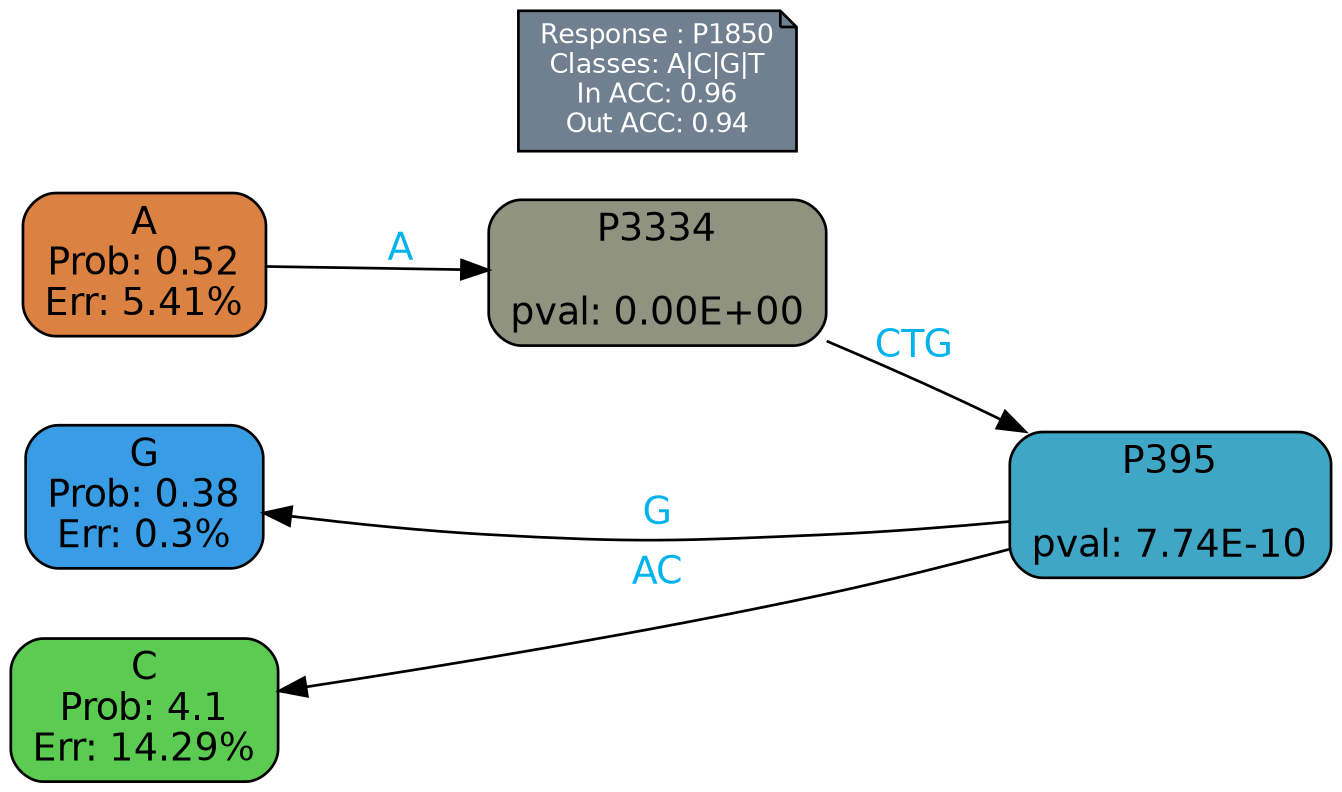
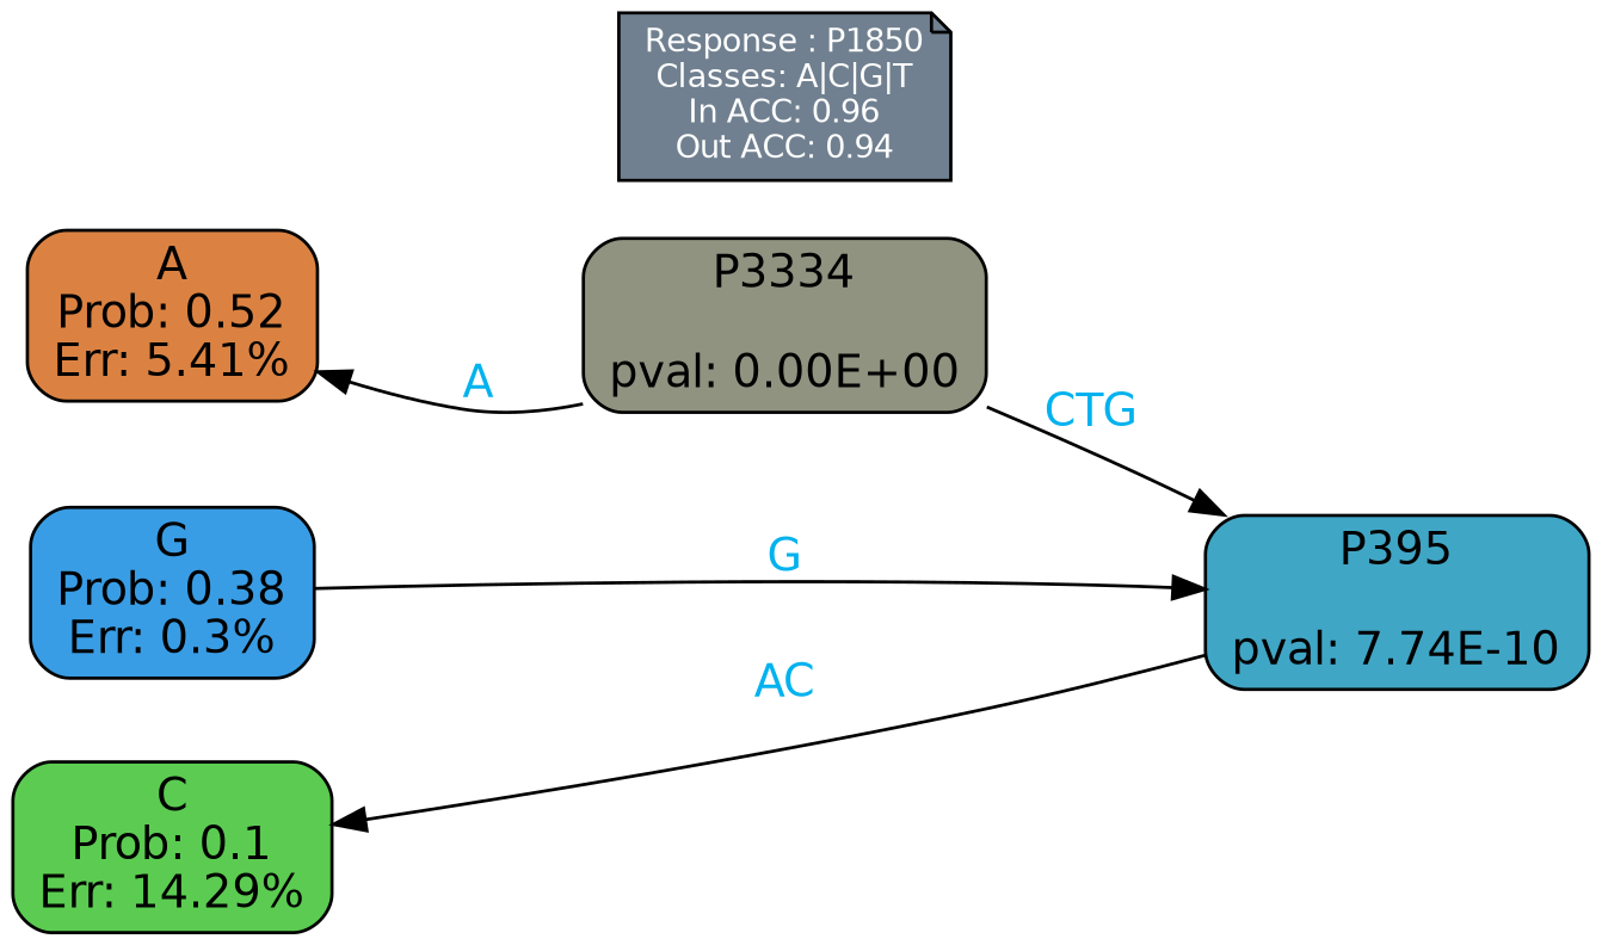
  digraph {
    rankdir=LR
    ranksep=equally
    splines=polylines
    node [color=black fontname=helvetica shape=box style="filled, rounded"]
    edge [fontcolor=deepskyblue2 fontname=helvetica]
    n1 [fillcolor="#db8242" label="A\nProb: 0.52\nErr: 5.41%"]
-   n2 [fillcolor="#5bcc51" label="C\nProb: 4.1\nErr: 14.29%"]
+   n2 [fillcolor="#5bcc51" label="C\nProb: 0.1\nErr: 14.29%"]
    n3 [fillcolor="#399de5" label="G\nProb: 0.38\nErr: 0.3%"]
    n4 [align=left fillcolor=slategray fontcolor=white fontsize=10 label="Response : P1850\nClasses: A|C|G|T\nIn ACC: 0.96\nOut ACC: 0.94\n" shape=note style=filled]
    n5 [fillcolor="#919381" label="P3334\n\npval: 0.00E+00"]
    n6 [fillcolor="#40a6c6" label="P395\n\npval: 7.74E-10"]
    subgraph sub_1 {
      rank=same
      n1
      n2
      n3
    }
    subgraph sub_2 {
      rank=same
      n4
      n5
    }
-   n1 -> n5 [label=A]
+   n5 -> n1 [label=A]
    n5 -> n6 [label=CTG]
    n6 -> n2 [label=AC]
-   n6 -> n3 [label=G]
+   n3 -> n6 [label=G]
  }
